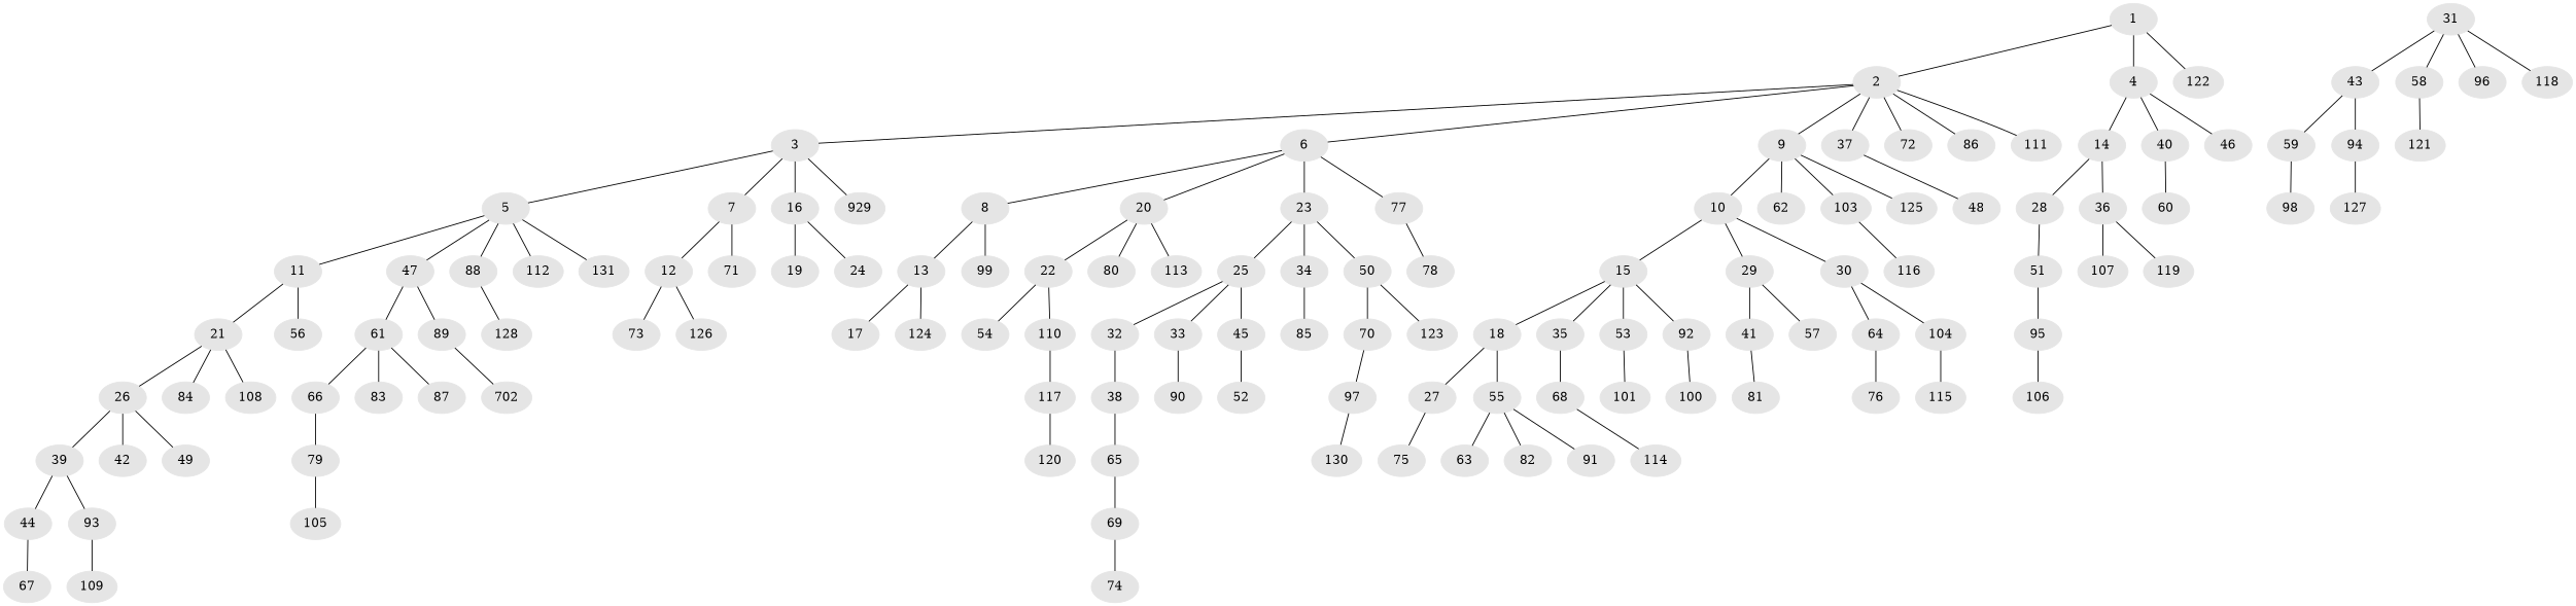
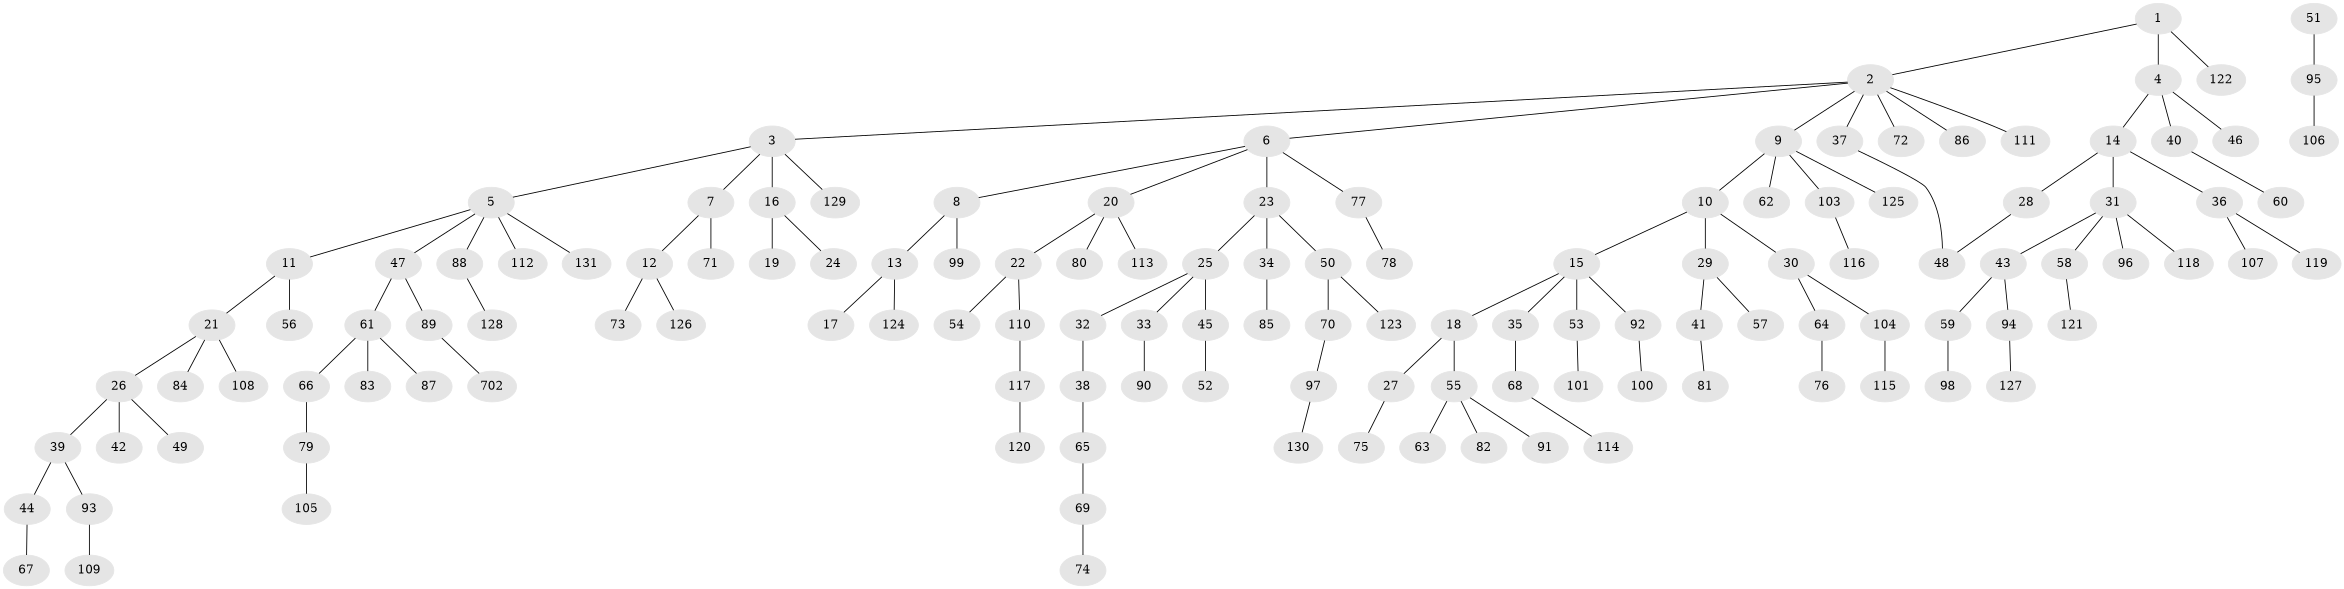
  graph {
    node [color=gray90 style=filled]
    1
    2
    4
    122
    3
    6
    9
    37
    72
    86
    111
    14
    40
    46
    5
    7
    16
-   129 [label=929]
+   129
    8
    20
    23
    77
    10
    62
    103
    125
    48
    11
    47
    88
    112
    131
    12
    71
    19
    24
    28
    31
    36
    60
    21
    56
    61
    89
    128
    13
    99
    22
    80
    113
    25
    34
    50
    78
    73
    126
    17
    124
    15
    29
    30
    116
    18
    35
    53
    92
    41
    57
    64
    104
    26
    84
    108
    51
    43
    58
    96
    118
    107
    119
    27
    55
    68
    101
    100
    75
    63
    82
    91
    54
    110
    39
    42
    49
    117
    32
    33
    45
    85
    70
    123
    38
    90
    52
    44
    93
    95
    81
    76
    115
    59
    94
    121
    65
    114
    69
    67
    109
    98
    127
    66
    83
    87
    n124 [label=702]
    97
    106
    79
    74
    105
    130
    120
    1 -- 2
    1 -- 4
    1 -- 122
    2 -- 3
    2 -- 6
    2 -- 9
    2 -- 37
    2 -- 72
    2 -- 86
    2 -- 111
    4 -- 14
    4 -- 40
    4 -- 46
    3 -- 5
    3 -- 7
    3 -- 16
    3 -- 129
    6 -- 8
    6 -- 20
    6 -- 23
    6 -- 77
    9 -- 10
    9 -- 62
    9 -- 103
    9 -- 125
    37 -- 48
    14 -- 28
+   14 -- 31
    14 -- 36
    40 -- 60
    5 -- 11
    5 -- 47
    5 -- 88
    5 -- 112
    5 -- 131
    7 -- 12
    7 -- 71
    16 -- 19
    16 -- 24
    8 -- 13
    8 -- 99
    20 -- 22
    20 -- 80
    20 -- 113
    23 -- 25
    23 -- 34
    23 -- 50
    77 -- 78
    10 -- 15
    10 -- 29
    10 -- 30
    103 -- 116
    11 -- 21
    11 -- 56
    47 -- 61
    47 -- 89
    88 -- 128
    12 -- 73
    12 -- 126
-   28 -- 51
+   28 -- 48
    31 -- 43
    31 -- 58
    31 -- 96
    31 -- 118
    36 -- 107
    36 -- 119
    21 -- 26
    21 -- 84
    21 -- 108
    61 -- 66
    61 -- 83
    61 -- 87
    89 -- n124
    13 -- 17
    13 -- 124
    22 -- 54
    22 -- 110
    25 -- 32
    25 -- 33
    25 -- 45
    34 -- 85
    50 -- 70
    50 -- 123
    15 -- 18
    15 -- 35
    15 -- 53
    15 -- 92
    29 -- 41
    29 -- 57
    30 -- 64
    30 -- 104
    18 -- 27
    18 -- 55
    35 -- 68
    53 -- 101
    92 -- 100
    41 -- 81
    64 -- 76
    104 -- 115
    26 -- 39
    26 -- 42
    26 -- 49
    51 -- 95
    43 -- 59
    43 -- 94
    58 -- 121
    27 -- 75
    55 -- 63
    55 -- 82
    55 -- 91
    68 -- 114
    110 -- 117
    39 -- 44
    39 -- 93
    117 -- 120
    32 -- 38
    33 -- 90
    45 -- 52
    70 -- 97
    38 -- 65
    44 -- 67
    93 -- 109
    95 -- 106
    59 -- 98
    94 -- 127
    65 -- 69
    69 -- 74
    66 -- 79
    97 -- 130
    79 -- 105
  }
